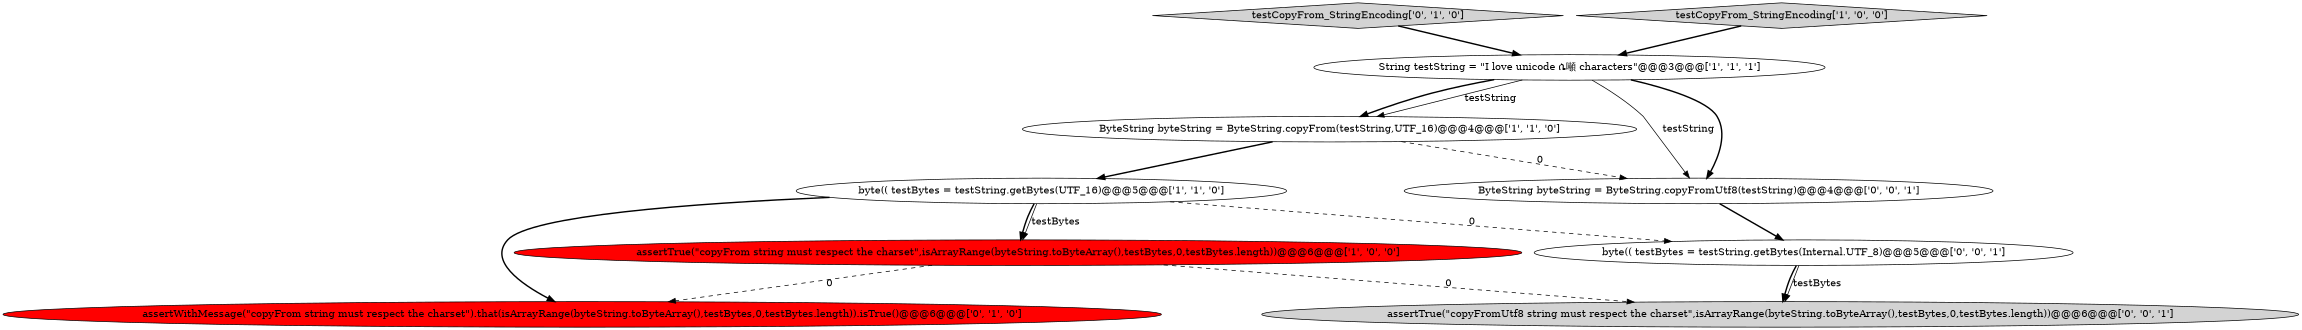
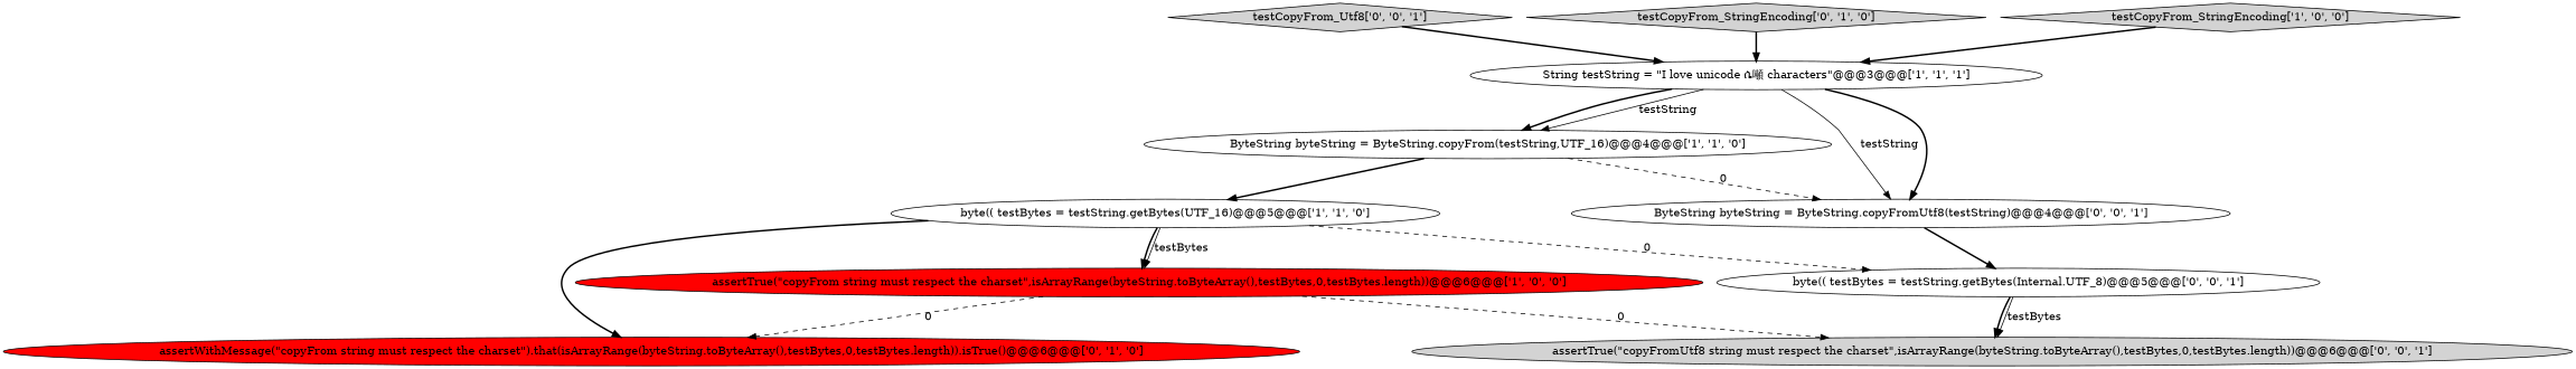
  digraph {
    node [fillcolor=white shape=ellipse style=filled]
    edge [style=bold]
    n1 [label="ByteString byteString = ByteString.copyFrom(testString,UTF_16)@@@4@@@['1', '1', '0']"]
    n2 [label="ByteString byteString = ByteString.copyFromUtf8(testString)@@@4@@@['0', '0', '1']"]
    n3 [label="byte(( testBytes = testString.getBytes(UTF_16)@@@5@@@['1', '1', '0']"]
    n4 [label="byte(( testBytes = testString.getBytes(Internal.UTF_8)@@@5@@@['0', '0', '1']"]
+   n5 [fillcolor=lightgray label="testCopyFrom_Utf8['0', '0', '1']" shape=diamond]
    n6 [label="String testString = \"I love unicode ሴ噸 characters\"@@@3@@@['1', '1', '1']"]
    n7 [fillcolor=red label="assertTrue(\"copyFrom string must respect the charset\",isArrayRange(byteString.toByteArray(),testBytes,0,testBytes.length))@@@6@@@['1', '0', '0']"]
    n8 [fillcolor=red label="assertWithMessage(\"copyFrom string must respect the charset\").that(isArrayRange(byteString.toByteArray(),testBytes,0,testBytes.length)).isTrue()@@@6@@@['0', '1', '0']"]
    n9 [fillcolor=lightgray label="testCopyFrom_StringEncoding['0', '1', '0']" shape=diamond]
    n10 [fillcolor=lightgray label="testCopyFrom_StringEncoding['1', '0', '0']" shape=diamond]
    n11 [fillcolor=lightgray label="assertTrue(\"copyFromUtf8 string must respect the charset\",isArrayRange(byteString.toByteArray(),testBytes,0,testBytes.length))@@@6@@@['0', '0', '1']"]
    n1 -> n2 [label=0 style=dashed]
    n1 -> n3
    n2 -> n4
    n3 -> n4 [label=0 style=dashed]
    n3 -> n7
    n3 -> n7 [label=testBytes style=solid]
    n3 -> n8
    n4 -> n11
    n4 -> n11 [label=testBytes style=solid]
+   n5 -> n6
    n6 -> n1 [label=testString style=solid]
    n6 -> n1
    n6 -> n2
    n6 -> n2 [label=testString style=solid]
    n7 -> n8 [label=0 style=dashed]
    n7 -> n11 [label=0 style=dashed]
    n9 -> n6
    n10 -> n6
  }
